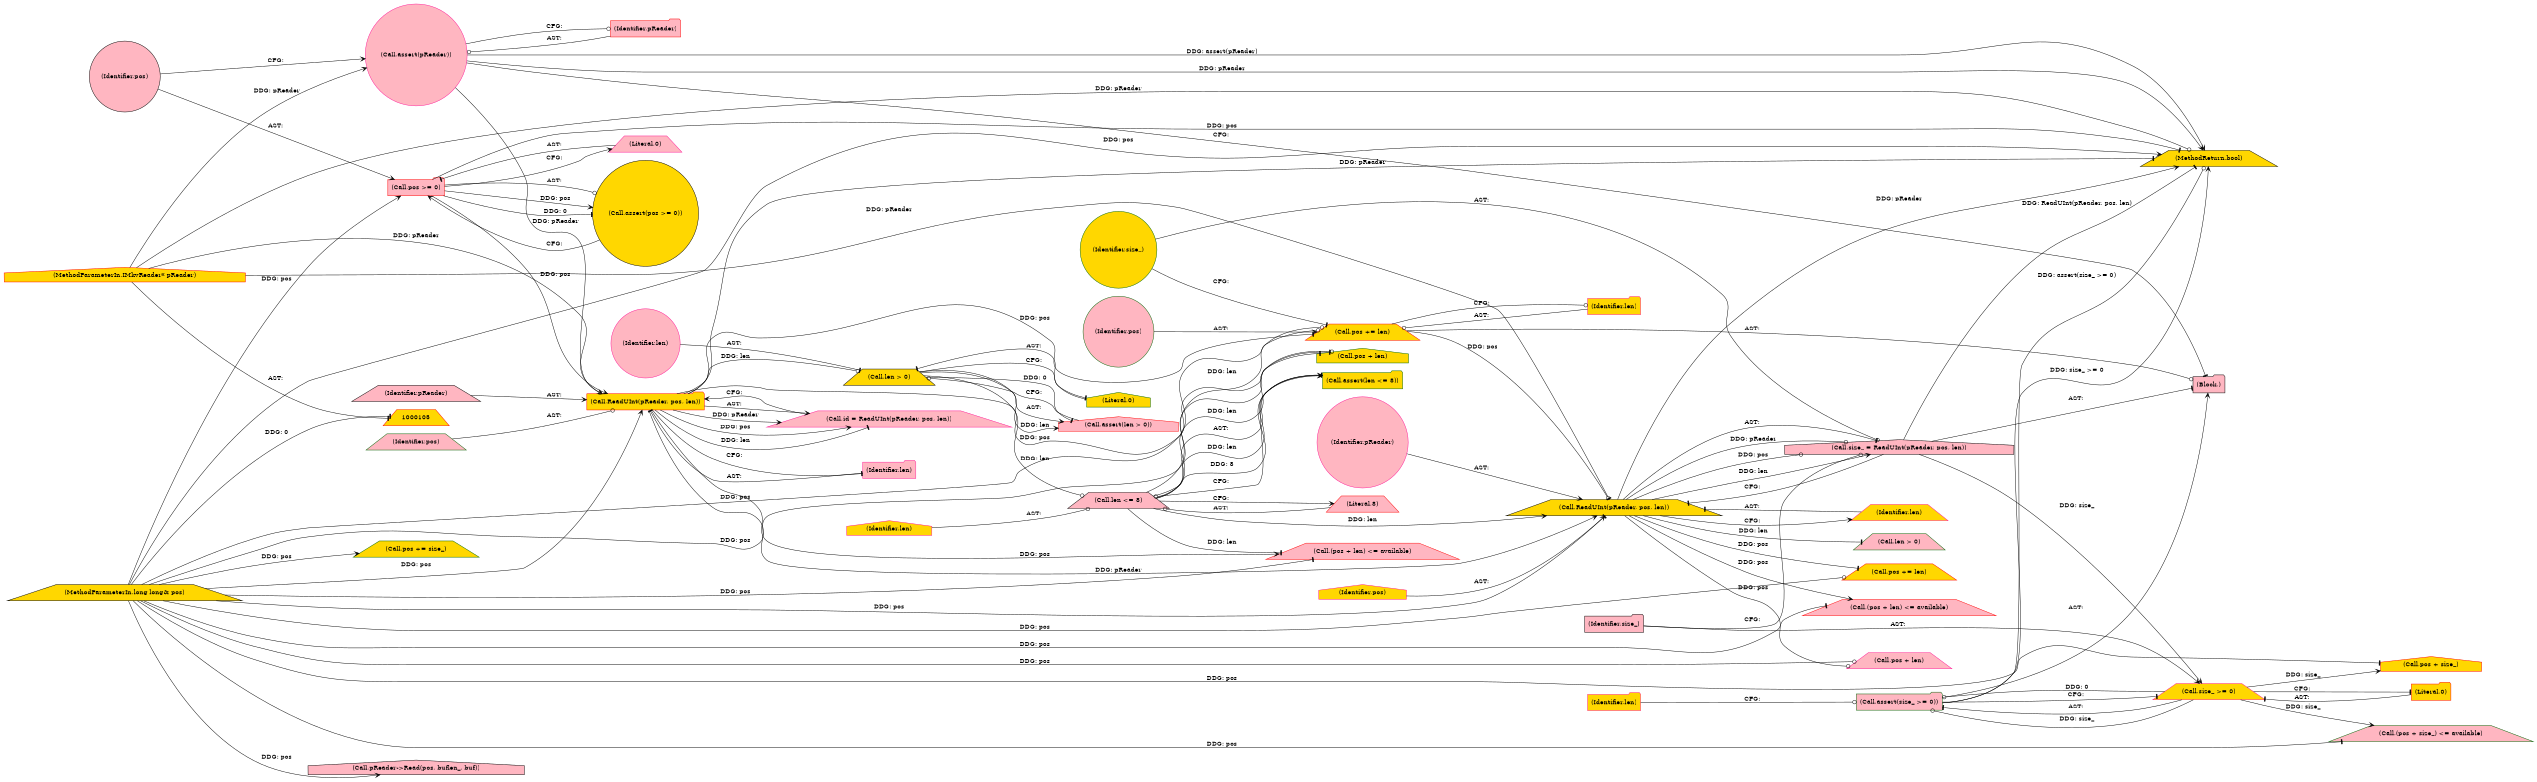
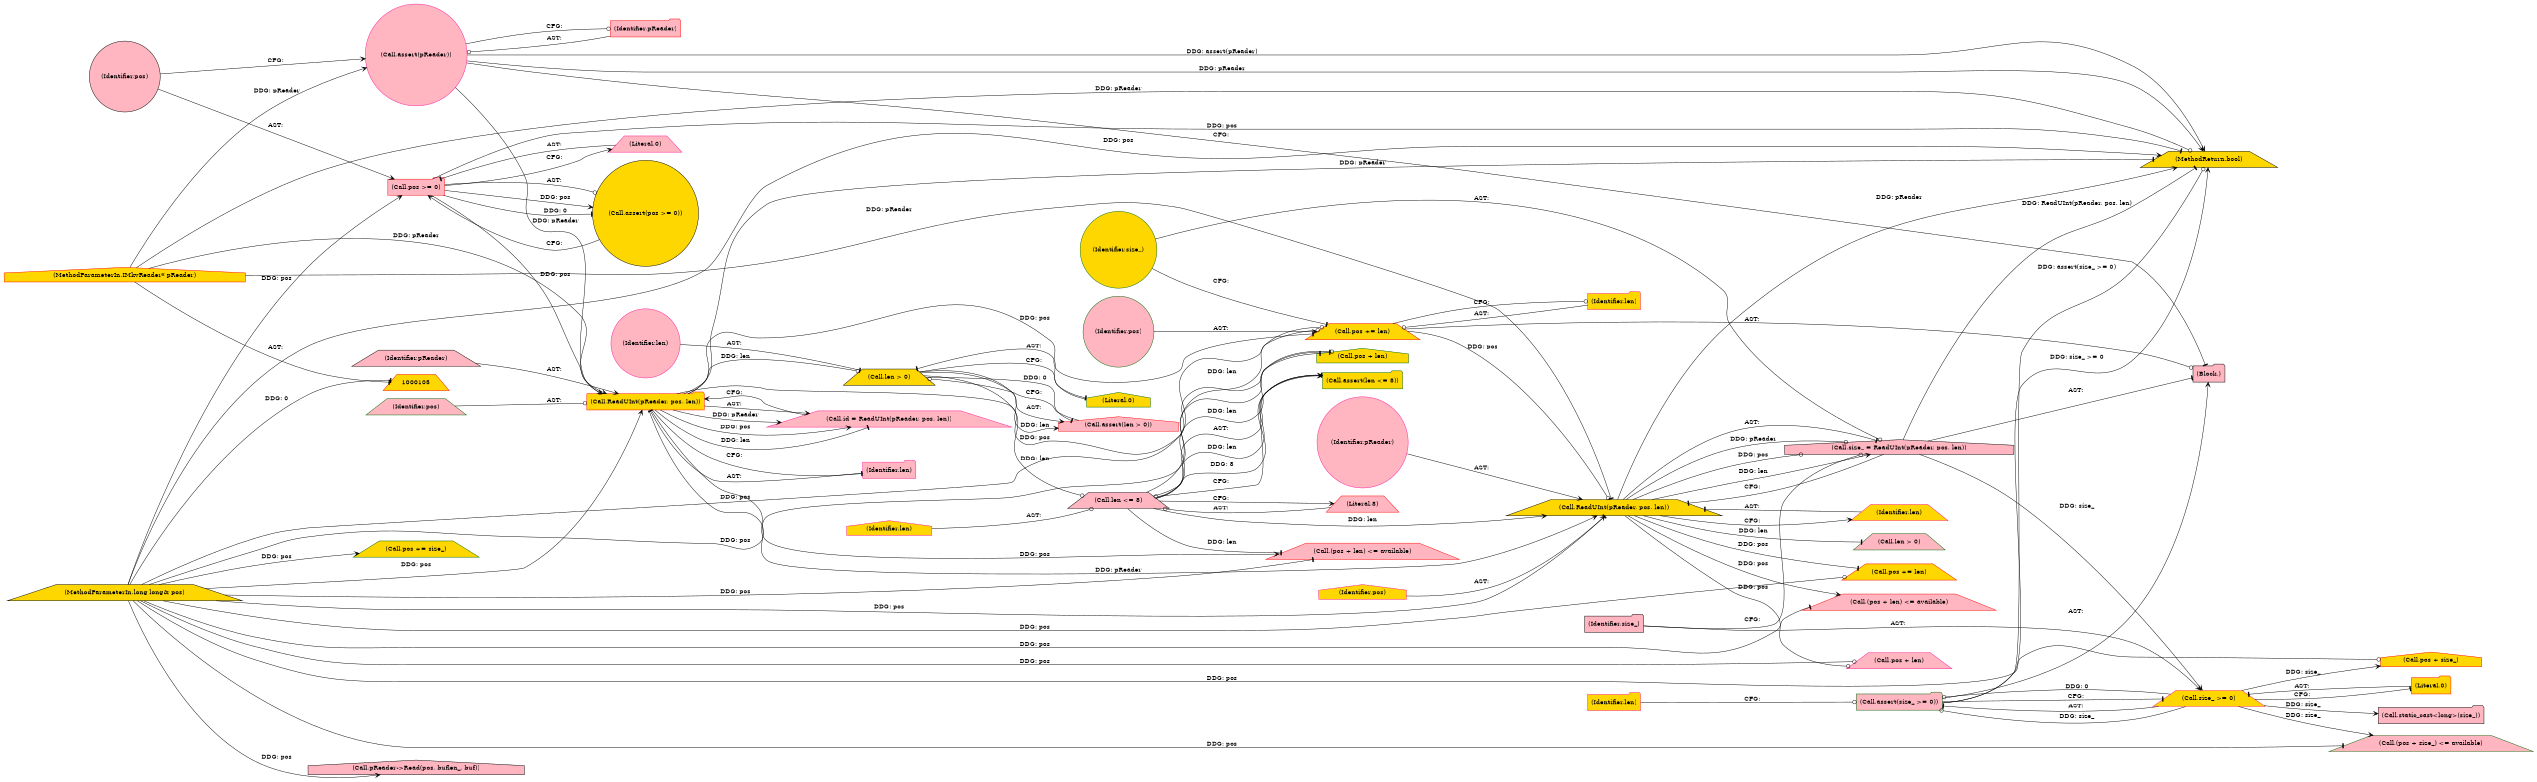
  digraph {
    rankdir=LR
    node [color=deeppink fillcolor=lightpink shape=trapezium style=filled]
    edge [arrowhead=vee]
    n1 [color=darkgreen label="(Call,assert(size_ >= 0))" shape=folder]
    n2 [fillcolor=gold label="(Call,size_ >= 0)"]
    n3 [color=black label="(Block,)" shape=folder]
    n4 [color=black fillcolor=gold label="(MethodReturn,bool)"]
    n5 [color=red fillcolor=gold label="(Call,pos + size_)" shape=house]
    n6 [color=red fillcolor=gold label="(Literal,0)" shape=folder]
    n7 [color=darkgreen label="(Call,(pos + size_) <= available)"]
+   n8 [color=black label="(Call,static_cast<long>(size_))" shape=folder]
    n9 [color=black label="(Call,size_ = ReadUInt(pReader, pos, len))" shape=house]
    n10 [color=black fillcolor=gold label="(Call,ReadUInt(pReader, pos, len))"]
    n11 [color=darkgreen label="(Call,len > 0)"]
    n12 [color=red fillcolor=gold label="(Call,pos += len)"]
    n13 [color=red label="(Call,(pos + len) <= available)"]
    n14 [label="(Call,pos + len)"]
    n15 [fillcolor=gold label="(Identifier,len)"]
    n16 [color=red fillcolor=gold label="(Call,ReadUInt(pReader, pos, len))" shape=folder]
    n17 [color=red fillcolor=gold label="(Call,pos += len)"]
    n18 [color=black fillcolor=gold label="(Call,len > 0)"]
    n19 [label="(Call,id = ReadUInt(pReader, pos, len))"]
    n20 [color=red label="(Call,(pos + len) <= available)"]
    n21 [label="(Identifier,len)" shape=folder]
    n22 [color=darkgreen fillcolor=gold label="(Call,pos + len)" shape=house]
    n23 [fillcolor=gold label="(Identifier,len)" shape=folder]
    n24 [color=black label="(Call,len <= 8)"]
    n25 [color=red label="(Call,assert(len > 0))" shape=house]
    n26 [color=darkgreen fillcolor=gold label="(Literal,0)" shape=house]
    n27 [label="(Call,assert(pReader))" shape=circle]
    n28 [color=red label="(Identifier,pReader)" shape=folder]
    n29 [color=red fillcolor=gold label="(MethodParameterIn,IMkvReader* pReader)" shape=house]
    1000105 [color=red fillcolor=gold]
    n31 [color=red label="(Call,pos >= 0)" shape=folder]
    n32 [color=black fillcolor=gold label="(Call,assert(pos >= 0))" shape=circle]
    n33 [label="(Literal,0)"]
    n34 [color=black fillcolor=gold label="(MethodParameterIn,long long& pos)"]
    n35 [color=black label="(Call,pReader->Read(pos, buflen_, buf))" shape=house]
    n36 [color=darkgreen fillcolor=gold label="(Call,pos += size_)"]
    n37 [color=red label="(Literal,8)"]
    n38 [color=darkgreen fillcolor=gold label="(Call,assert(len <= 8))" shape=folder]
    n39 [fillcolor=gold label="(Identifier,len)" shape=house]
    n40 [color=black label="(Identifier,pos)" shape=circle]
    n41 [color=darkgreen label="(Identifier,pos)"]
    n42 [color=black label="(Identifier,size_)" shape=folder]
    n43 [label="(Identifier,len)" shape=circle]
    n44 [label="(Identifier,pReader)" shape=circle]
    n45 [color=black label="(Identifier,pReader)"]
    n46 [color=darkgreen label="(Identifier,pos)" shape=circle]
    n47 [color=darkgreen fillcolor=gold label="(Identifier,size_)" shape=circle]
    n48 [fillcolor=gold label="(Identifier,pos)" shape=house]
    n49 [fillcolor=gold label="(Identifier,len)" shape=folder]
    n1 -> n2 [arrowhead=tee label="CFG: "]
    n1 -> n3 [label="AST: "]
    n1 -> n4 [arrowhead=odot label="DDG: assert(size_ >= 0)"]
    n1 -> n4 [label="DDG: size_ >= 0"]
    n2 -> n1 [arrowhead=tee label="AST: "]
    n2 -> n1 [arrowhead=odot label="DDG: size_"]
    n2 -> n1 [arrowhead=odot label="DDG: 0"]
    n2 -> n5 [label="DDG: size_"]
    n2 -> n6 [arrowhead=tee label="CFG: "]
    n2 -> n7 [label="DDG: size_"]
+   n2 -> n8 [label="DDG: size_"]
    n6 -> n2 [arrowhead=tee label="AST: "]
    n9 -> n2 [label="DDG: size_"]
    n9 -> n3 [arrowhead=tee label="AST: "]
    n9 -> n4 [arrowhead=tee label="DDG: ReadUInt(pReader, pos, len)"]
    n9 -> n10 [arrowhead=tee label="CFG: "]
    n10 -> n4 [label="DDG: pReader"]
    n10 -> n9 [arrowhead=tee label="AST: "]
    n10 -> n9 [arrowhead=odot label="DDG: pReader"]
    n10 -> n9 [arrowhead=odot label="DDG: pos"]
    n10 -> n9 [label="DDG: len"]
    n10 -> n11 [arrowhead=tee label="DDG: len"]
    n10 -> n12 [arrowhead=tee label="DDG: pos"]
    n10 -> n13 [label="DDG: pos"]
    n10 -> n14 [arrowhead=odot label="DDG: pos"]
    n10 -> n15 [label="CFG: "]
    n15 -> n10 [arrowhead=tee label="AST: "]
    n16 -> n4 [arrowhead=tee label="DDG: pReader"]
    n16 -> n10 [label="DDG: pReader"]
    n16 -> n17 [arrowhead=tee label="DDG: pos"]
    n16 -> n18 [arrowhead=odot label="DDG: len"]
    n16 -> n19 [label="AST: "]
    n16 -> n19 [label="DDG: pReader"]
    n16 -> n19 [label="DDG: pos"]
    n16 -> n19 [arrowhead=tee label="DDG: len"]
    n16 -> n20 [label="DDG: pos"]
    n16 -> n21 [arrowhead=tee label="CFG: "]
    n16 -> n22 [arrowhead=tee label="DDG: pos"]
    n17 -> n3 [arrowhead=odot label="AST: "]
    n17 -> n10 [arrowhead=odot label="DDG: pos"]
    n17 -> n23 [arrowhead=odot label="CFG: "]
    n18 -> n24 [arrowhead=odot label="DDG: len"]
    n18 -> n25 [label="AST: "]
    n18 -> n25 [label="DDG: len"]
    n18 -> n25 [arrowhead=tee label="DDG: 0"]
    n18 -> n26 [arrowhead=tee label="CFG: "]
    n19 -> n16 [label="CFG: "]
    n21 -> n16 [arrowhead=tee label="AST: "]
    n23 -> n17 [arrowhead=odot label="AST: "]
    n24 -> n10 [label="DDG: len"]
    n24 -> n17 [arrowhead=odot label="DDG: len"]
    n24 -> n20 [arrowhead=tee label="DDG: len"]
    n24 -> n22 [arrowhead=odot label="DDG: len"]
    n24 -> n37 [label="CFG: "]
    n24 -> n38 [label="AST: "]
    n24 -> n38 [label="DDG: len"]
    n24 -> n38 [arrowhead=tee label="DDG: 8"]
    n25 -> n18 [arrowhead=odot label="CFG: "]
    n26 -> n18 [arrowhead=tee label="AST: "]
    n27 -> n3 [arrowhead=tee label="CFG: "]
    n27 -> n4 [label="DDG: assert(pReader)"]
    n27 -> n4 [label="DDG: pReader"]
    n27 -> n16 [arrowhead=odot label="DDG: pReader"]
    n27 -> n28 [arrowhead=odot label="CFG: "]
    n28 -> n27 [arrowhead=odot label="AST: "]
    n29 -> n4 [arrowhead=odot label="DDG: pReader"]
    n29 -> n10 [arrowhead=tee label="DDG: pReader"]
    n29 -> n16 [label="DDG: pReader"]
    n29 -> n27 [label="DDG: pReader"]
    n29 -> 1000105 [arrowhead=tee label="AST: "]
    n31 -> n4 [arrowhead=tee label="DDG: pos"]
    n31 -> n16 [label="DDG: pos"]
    n31 -> n32 [arrowhead=odot label="AST: "]
    n31 -> n32 [label="DDG: pos"]
    n31 -> n32 [arrowhead=tee label="DDG: 0"]
    n31 -> n33 [label="CFG: "]
    n32 -> n31 [label="CFG: "]
    n33 -> n31 [arrowhead=tee label="AST: "]
    n34 -> n4 [label="DDG: pos"]
-   n34 -> n5 [arrowhead=tee label="DDG: pos"]
+   n34 -> n5 [arrowhead=odot label="DDG: pos"]
    n34 -> n7 [arrowhead=tee label="DDG: pos"]
    n34 -> n10 [arrowhead=tee label="DDG: pos"]
    n34 -> n12 [arrowhead=odot label="DDG: pos"]
    n34 -> n13 [arrowhead=tee label="DDG: pos"]
    n34 -> n14 [arrowhead=odot label="DDG: pos"]
    n34 -> n16 [label="DDG: pos"]
    n34 -> n17 [arrowhead=odot label="DDG: pos"]
    n34 -> n20 [arrowhead=tee label="DDG: pos"]
    n34 -> n22 [arrowhead=tee label="DDG: pos"]
    n34 -> 1000105 [arrowhead=tee label="DDG: 0"]
    n34 -> n31 [label="DDG: pos"]
    n34 -> n35 [label="DDG: pos"]
    n34 -> n36 [label="DDG: pos"]
    n37 -> n24 [arrowhead=odot label="AST: "]
    n38 -> n24 [arrowhead=odot label="CFG: "]
    n39 -> n24 [arrowhead=odot label="AST: "]
    n40 -> n27 [label="CFG: "]
    n40 -> n31 [label="AST: "]
    n41 -> n16 [arrowhead=odot label="AST: "]
    n42 -> n2 [label="AST: "]
    n42 -> n9 [arrowhead=odot label="CFG: "]
    n43 -> n18 [arrowhead=tee label="AST: "]
    n44 -> n10 [label="AST: "]
    n45 -> n16 [label="AST: "]
    n46 -> n17 [label="AST: "]
    n47 -> n9 [arrowhead=odot label="AST: "]
    n47 -> n17 [arrowhead=tee label="CFG: "]
    n48 -> n10 [label="AST: "]
    n49 -> n1 [arrowhead=odot label="CFG: "]
  }
